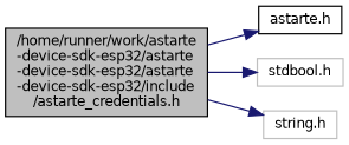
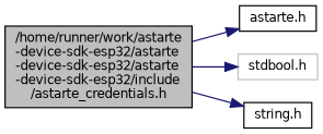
  digraph {
    rankdir=LR
    node [color=black fillcolor=white fontname=Helvetica fontsize=10 shape=record style=filled]
    edge [color=midnightblue fontname=Helvetica fontsize=10 labelfontname=Helvetica labelfontsize=10 style=solid]
    n1 [fillcolor=grey75 fontcolor=black height=0.2 label="/home/runner/work/astarte\l-device-sdk-esp32/astarte\l-device-sdk-esp32/astarte\l-device-sdk-esp32/include\l/astarte_credentials.h" width=0.4]
    n2 [height=0.2 label="astarte.h" width=0.4]
    n3 [color=grey75 height=0.2 label="stdbool.h" width=0.4]
-   n4 [color=grey75 height=0.2 label="string.h" width=0.4]
+   n4 [height=0.2 label="string.h" width=0.4]
    n1 -> n2
    n1 -> n3
    n1 -> n4
  }
